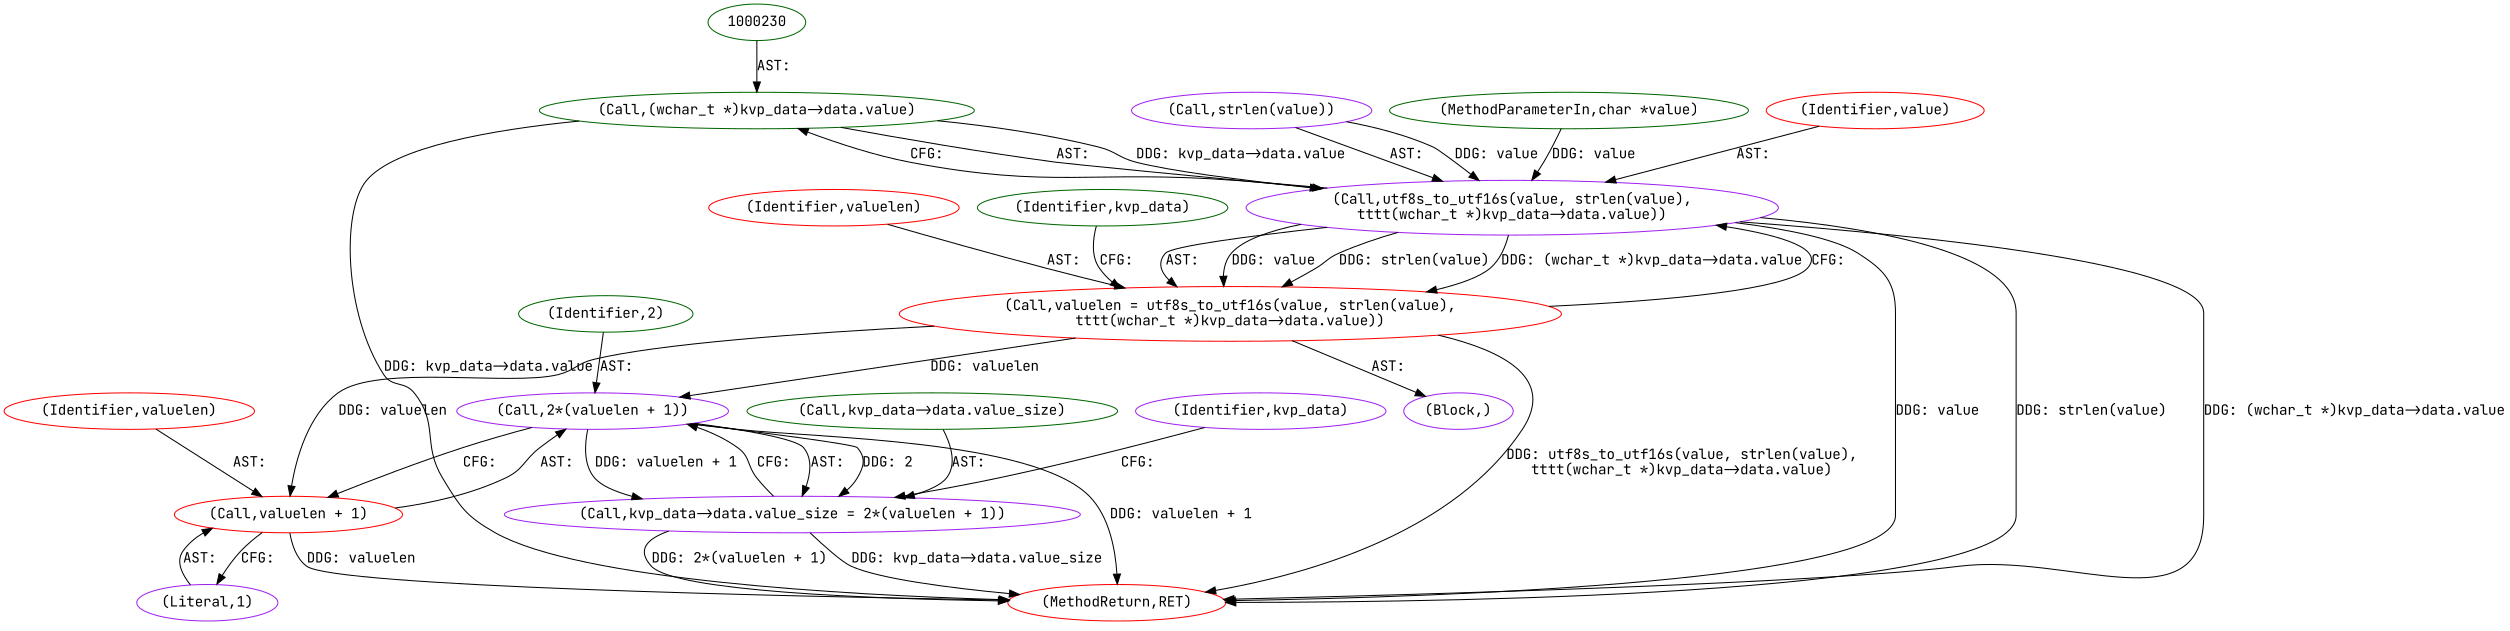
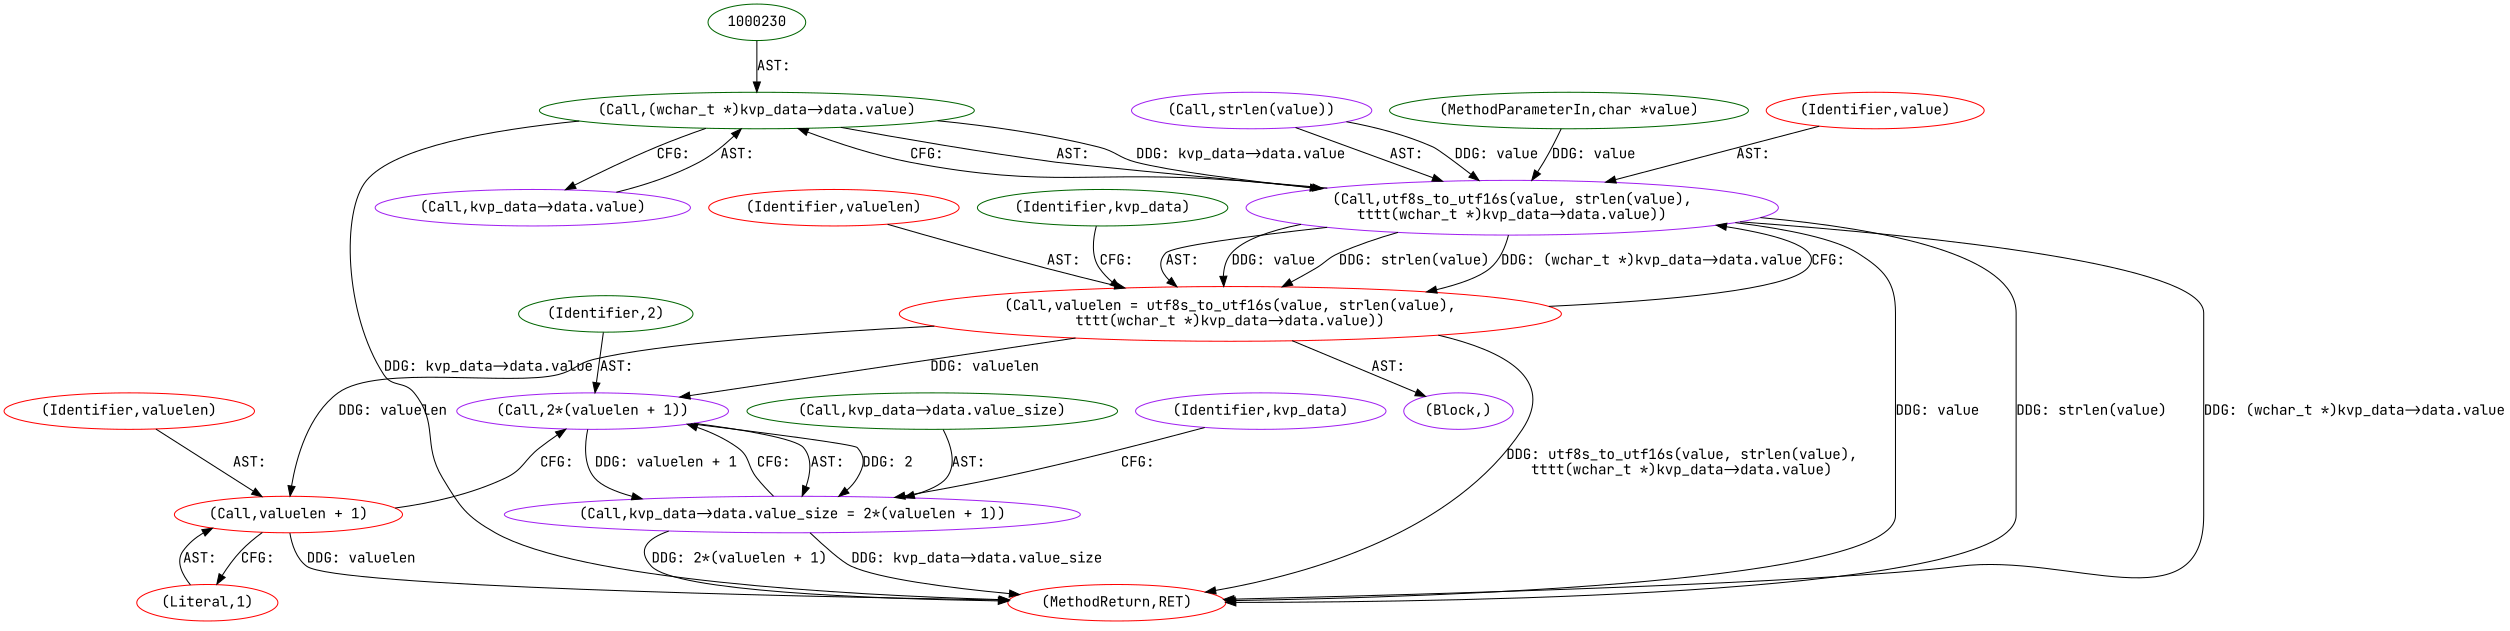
  digraph {
    fontname="JetBrains Mono"
    node [color=purple fontname="JetBrains Mono"]
    edge [fontname="JetBrains Mono"]
    n1 [color=darkgreen label="(Call,(wchar_t *)kvp_data->data.value)"]
    n2 [label="(Call,utf8s_to_utf16s(value, strlen(value),\n\t\t\t\t(wchar_t *)kvp_data->data.value))"]
    n3 [color=red label="(MethodReturn,RET)"]
+   n4 [label="(Call,kvp_data->data.value)"]
    n5 [color=red label="(Call,valuelen = utf8s_to_utf16s(value, strlen(value),\n\t\t\t\t(wchar_t *)kvp_data->data.value))"]
    n6 [label="(Call,2*(valuelen + 1))"]
    n7 [color=red label="(Call,valuelen + 1)"]
    n8 [label="(Block,)"]
    n9 [label="(Call,kvp_data->data.value_size = 2*(valuelen + 1))"]
-   n10 [label="(Literal,1)"]
+   n10 [color=red label="(Literal,1)"]
    n11 [color=red label="(Identifier,value)"]
    n12 [color=red label="(Identifier,valuelen)"]
    n13 [color=darkgreen label="(Call,kvp_data->data.value_size)"]
    n14 [label="(Identifier,kvp_data)"]
    n15 [color=darkgreen label="(Identifier,2)"]
    n16 [color=red label="(Identifier,valuelen)"]
    n17 [color=darkgreen label="(Identifier,kvp_data)"]
    n18 [label="(Call,strlen(value))"]
    n19 [color=darkgreen label="(MethodParameterIn,char *value)"]
    1000230 [color=darkgreen]
    n1 -> n2 [label="AST: "]
    n1 -> n2 [label="DDG: kvp_data->data.value"]
    n1 -> n3 [label="DDG: kvp_data->data.value"]
+   n1 -> n4 [label="CFG: "]
    n2 -> n1 [label="CFG: "]
    n2 -> n3 [label="DDG: value"]
    n2 -> n3 [label="DDG: strlen(value)"]
    n2 -> n3 [label="DDG: (wchar_t *)kvp_data->data.value"]
    n2 -> n5 [label="AST: "]
    n2 -> n5 [label="DDG: value"]
    n2 -> n5 [label="DDG: strlen(value)"]
    n2 -> n5 [label="DDG: (wchar_t *)kvp_data->data.value"]
+   n4 -> n1 [label="AST: "]
    n5 -> n2 [label="CFG: "]
    n5 -> n3 [label="DDG: utf8s_to_utf16s(value, strlen(value),\n\t\t\t\t(wchar_t *)kvp_data->data.value)"]
    n5 -> n6 [label="DDG: valuelen"]
    n5 -> n7 [label="DDG: valuelen"]
    n5 -> n8 [label="AST: "]
-   n6 -> n3 [label="DDG: valuelen + 1"]
-   n6 -> n7 [label="CFG: "]
    n6 -> n9 [label="AST: "]
    n6 -> n9 [label="DDG: 2"]
    n6 -> n9 [label="DDG: valuelen + 1"]
    n7 -> n3 [label="DDG: valuelen"]
-   n7 -> n6 [label="AST: "]
+   n7 -> n6 [label="CFG: "]
    n7 -> n10 [label="CFG: "]
    n9 -> n3 [label="DDG: kvp_data->data.value_size"]
    n9 -> n3 [label="DDG: 2*(valuelen + 1)"]
    n9 -> n6 [label="CFG: "]
    n10 -> n7 [label="AST: "]
    n11 -> n2 [label="AST: "]
    n12 -> n5 [label="AST: "]
    n13 -> n9 [label="AST: "]
    n14 -> n9 [label="CFG: "]
    n15 -> n6 [label="AST: "]
    n16 -> n7 [label="AST: "]
    n17 -> n5 [label="CFG: "]
    n18 -> n2 [label="AST: "]
    n18 -> n2 [label="DDG: value"]
    n19 -> n2 [label="DDG: value"]
    1000230 -> n1 [label="AST: "]
  }
